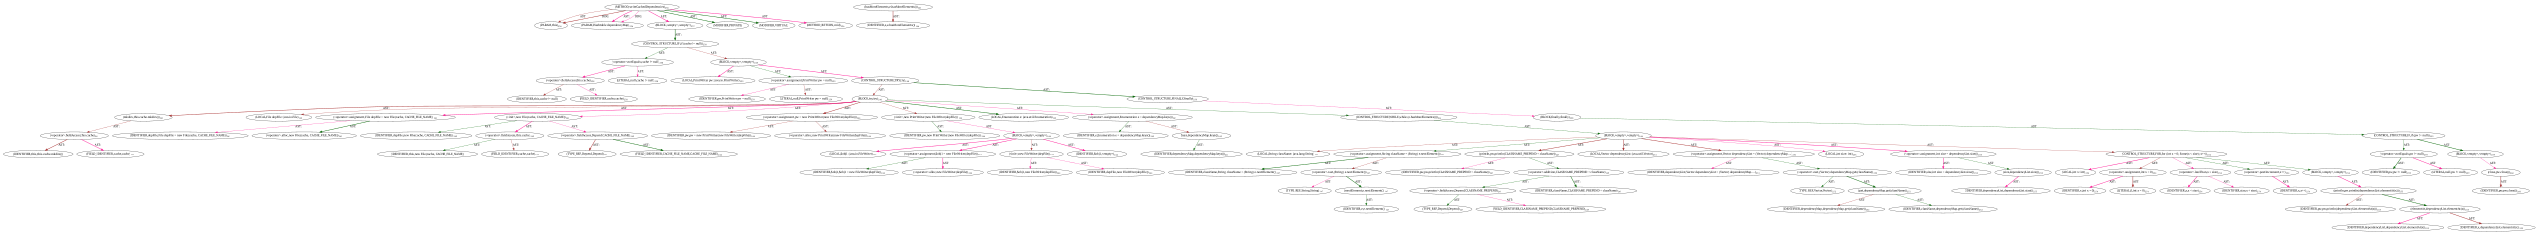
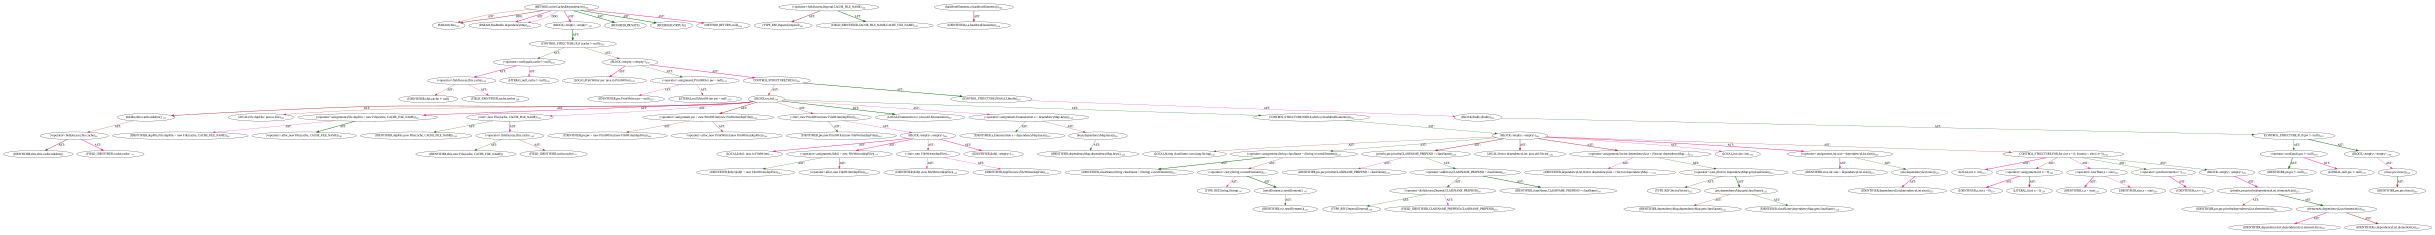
  digraph {
    fontname="PT Serif"
    node [fontname="PT Serif"]
    edge [color=deeppink fontname="PT Serif" style=solid]
    n1 [label=<(METHOD,writeCachedDependencies)<SUB>236</SUB>>]
    n2 [label=<(PARAM,this)<SUB>236</SUB>>]
    n3 [label=<(PARAM,Hashtable dependencyMap)<SUB>236</SUB>>]
    n4 [label=<(BLOCK,&lt;empty&gt;,&lt;empty&gt;)<SUB>237</SUB>>]
    n5 [label=<(MODIFIER,PRIVATE)>]
    n6 [label=<(MODIFIER,VIRTUAL)>]
    n7 [label=<(METHOD_RETURN,void)<SUB>236</SUB>>]
    n8 [label=<(CONTROL_STRUCTURE,IF,if (cache != null))<SUB>238</SUB>>]
    n9 [label=<(&lt;operator&gt;.notEquals,cache != null)<SUB>238</SUB>>]
    n10 [label=<(BLOCK,&lt;empty&gt;,&lt;empty&gt;)<SUB>238</SUB>>]
    n11 [label=<(&lt;operator&gt;.fieldAccess,this.cache)<SUB>238</SUB>>]
    n12 [label=<(LITERAL,null,cache != null)<SUB>238</SUB>>]
    n13 [label=<(LOCAL,PrintWriter pw: java.io.PrintWriter)<SUB>239</SUB>>]
    n14 [label=<(&lt;operator&gt;.assignment,PrintWriter pw = null)<SUB>239</SUB>>]
    n15 [label=<(CONTROL_STRUCTURE,TRY,try)<SUB>240</SUB>>]
    n16 [label=<(IDENTIFIER,this,cache != null)>]
    n17 [label=<(FIELD_IDENTIFIER,cache,cache)<SUB>238</SUB>>]
    n18 [label=<(IDENTIFIER,pw,PrintWriter pw = null)<SUB>239</SUB>>]
    n19 [label=<(LITERAL,null,PrintWriter pw = null)<SUB>239</SUB>>]
    n20 [label=<(BLOCK,try,try)<SUB>240</SUB>>]
    n21 [label=<(CONTROL_STRUCTURE,FINALLY,finally)<SUB>258</SUB>>]
    n22 [label=<(mkdirs,this.cache.mkdirs())<SUB>241</SUB>>]
    n23 [label=<(LOCAL,File depFile: java.io.File)<SUB>242</SUB>>]
    n24 [label=<(&lt;operator&gt;.assignment,File depFile = new File(cache, CACHE_FILE_NAME))<SUB>242</SUB>>]
    n25 [label=<(&lt;init&gt;,new File(cache, CACHE_FILE_NAME))<SUB>242</SUB>>]
    n26 [label=<(&lt;operator&gt;.assignment,pw = new PrintWriter(new FileWriter(depFile)))<SUB>244</SUB>>]
    n27 [label=<(&lt;init&gt;,new PrintWriter(new FileWriter(depFile)))<SUB>244</SUB>>]
    n28 [label=<(LOCAL,Enumeration e: java.util.Enumeration)<SUB>245</SUB>>]
    n29 [label=<(&lt;operator&gt;.assignment,Enumeration e = dependencyMap.keys())<SUB>245</SUB>>]
    n30 [label=<(CONTROL_STRUCTURE,WHILE,while (e.hasMoreElements()))<SUB>246</SUB>>]
    n31 [label=<(BLOCK,finally,finally)<SUB>258</SUB>>]
    n32 [label=<(&lt;operator&gt;.fieldAccess,this.cache)<SUB>241</SUB>>]
    n33 [label=<(IDENTIFIER,depFile,File depFile = new File(cache, CACHE_FILE_NAME))<SUB>242</SUB>>]
    n34 [label=<(&lt;operator&gt;.alloc,new File(cache, CACHE_FILE_NAME))<SUB>242</SUB>>]
    n35 [label=<(IDENTIFIER,depFile,new File(cache, CACHE_FILE_NAME))<SUB>242</SUB>>]
    n36 [label=<(&lt;operator&gt;.fieldAccess,this.cache)<SUB>242</SUB>>]
    n37 [label=<(&lt;operator&gt;.fieldAccess,Depend.CACHE_FILE_NAME)<SUB>242</SUB>>]
    n38 [label=<(IDENTIFIER,pw,pw = new PrintWriter(new FileWriter(depFile)))<SUB>244</SUB>>]
    n39 [label=<(&lt;operator&gt;.alloc,new PrintWriter(new FileWriter(depFile)))<SUB>244</SUB>>]
    n40 [label=<(IDENTIFIER,pw,new PrintWriter(new FileWriter(depFile)))<SUB>244</SUB>>]
    n41 [label=<(BLOCK,&lt;empty&gt;,&lt;empty&gt;)<SUB>244</SUB>>]
    n42 [label=<(IDENTIFIER,e,Enumeration e = dependencyMap.keys())<SUB>245</SUB>>]
    n43 [label=<(keys,dependencyMap.keys())<SUB>245</SUB>>]
    n44 [label=<(BLOCK,&lt;empty&gt;,&lt;empty&gt;)<SUB>246</SUB>>]
    n45 [label=<(IDENTIFIER,this,this.cache.mkdirs())>]
    n46 [label=<(FIELD_IDENTIFIER,cache,cache)<SUB>241</SUB>>]
    n47 [label=<(IDENTIFIER,this,new File(cache, CACHE_FILE_NAME))>]
    n48 [label=<(FIELD_IDENTIFIER,cache,cache)<SUB>242</SUB>>]
    n49 [label=<(TYPE_REF,Depend,Depend)<SUB>242</SUB>>]
    n50 [label=<(FIELD_IDENTIFIER,CACHE_FILE_NAME,CACHE_FILE_NAME)<SUB>242</SUB>>]
    n51 [label=<(LOCAL,$obj1: java.io.FileWriter)<SUB>244</SUB>>]
    n52 [label=<(&lt;operator&gt;.assignment,$obj1 = new FileWriter(depFile))<SUB>244</SUB>>]
    n53 [label=<(&lt;init&gt;,new FileWriter(depFile))<SUB>244</SUB>>]
    n54 [label=<(IDENTIFIER,$obj1,&lt;empty&gt;)<SUB>244</SUB>>]
    n55 [label=<(IDENTIFIER,$obj1,$obj1 = new FileWriter(depFile))<SUB>244</SUB>>]
    n56 [label=<(&lt;operator&gt;.alloc,new FileWriter(depFile))<SUB>244</SUB>>]
    n57 [label=<(IDENTIFIER,$obj1,new FileWriter(depFile))<SUB>244</SUB>>]
    n58 [label=<(IDENTIFIER,depFile,new FileWriter(depFile))<SUB>244</SUB>>]
    n59 [label=<(IDENTIFIER,dependencyMap,dependencyMap.keys())<SUB>245</SUB>>]
    n60 [label=<(hasMoreElements,e.hasMoreElements())<SUB>246</SUB>>]
    n61 [label=<(IDENTIFIER,e,e.hasMoreElements())<SUB>246</SUB>>]
    n62 [label=<(LOCAL,String className: java.lang.String)<SUB>247</SUB>>]
    n63 [label=<(&lt;operator&gt;.assignment,String className = (String) e.nextElement())<SUB>247</SUB>>]
    n64 [label=<(println,pw.println(CLASSNAME_PREPEND + className))<SUB>249</SUB>>]
    n65 [label=<(LOCAL,Vector dependencyList: java.util.Vector)<SUB>251</SUB>>]
    n66 [label=<(&lt;operator&gt;.assignment,Vector dependencyList = (Vector) dependencyMap....)<SUB>251</SUB>>]
    n67 [label=<(LOCAL,int size: int)<SUB>253</SUB>>]
    n68 [label=<(&lt;operator&gt;.assignment,int size = dependencyList.size())<SUB>253</SUB>>]
    n69 [label=<(CONTROL_STRUCTURE,FOR,for (int x = 0; Some(x &lt; size); x++))<SUB>254</SUB>>]
    n70 [label=<(IDENTIFIER,className,String className = (String) e.nextElement())<SUB>247</SUB>>]
    n71 [label=<(&lt;operator&gt;.cast,(String) e.nextElement())<SUB>247</SUB>>]
    n72 [label=<(IDENTIFIER,pw,pw.println(CLASSNAME_PREPEND + className))<SUB>249</SUB>>]
    n73 [label=<(&lt;operator&gt;.addition,CLASSNAME_PREPEND + className)<SUB>249</SUB>>]
    n74 [label=<(IDENTIFIER,dependencyList,Vector dependencyList = (Vector) dependencyMap....)<SUB>251</SUB>>]
    n75 [label=<(&lt;operator&gt;.cast,(Vector) dependencyMap.get(className))<SUB>252</SUB>>]
    n76 [label=<(IDENTIFIER,size,int size = dependencyList.size())<SUB>253</SUB>>]
    n77 [label=<(size,dependencyList.size())<SUB>253</SUB>>]
    n78 [label=<(LOCAL,int x: int)<SUB>254</SUB>>]
    n79 [label=<(&lt;operator&gt;.assignment,int x = 0)<SUB>254</SUB>>]
    n80 [label=<(&lt;operator&gt;.lessThan,x &lt; size)<SUB>254</SUB>>]
    n81 [label=<(&lt;operator&gt;.postIncrement,x++)<SUB>254</SUB>>]
    n82 [label=<(BLOCK,&lt;empty&gt;,&lt;empty&gt;)<SUB>254</SUB>>]
    n83 [label=<(TYPE_REF,String,String)<SUB>247</SUB>>]
    n84 [label=<(nextElement,e.nextElement())<SUB>247</SUB>>]
    n85 [label=<(IDENTIFIER,e,e.nextElement())<SUB>247</SUB>>]
    n86 [label=<(&lt;operator&gt;.fieldAccess,Depend.CLASSNAME_PREPEND)<SUB>249</SUB>>]
    n87 [label=<(IDENTIFIER,className,CLASSNAME_PREPEND + className)<SUB>249</SUB>>]
    n88 [label=<(TYPE_REF,Depend,Depend)<SUB>249</SUB>>]
    n89 [label=<(FIELD_IDENTIFIER,CLASSNAME_PREPEND,CLASSNAME_PREPEND)<SUB>249</SUB>>]
    n90 [label=<(TYPE_REF,Vector,Vector)<SUB>252</SUB>>]
    n91 [label=<(get,dependencyMap.get(className))<SUB>252</SUB>>]
    n92 [label=<(IDENTIFIER,dependencyMap,dependencyMap.get(className))<SUB>252</SUB>>]
    n93 [label=<(IDENTIFIER,className,dependencyMap.get(className))<SUB>252</SUB>>]
    n94 [label=<(IDENTIFIER,dependencyList,dependencyList.size())<SUB>253</SUB>>]
    n95 [label=<(IDENTIFIER,x,int x = 0)<SUB>254</SUB>>]
    n96 [label=<(LITERAL,0,int x = 0)<SUB>254</SUB>>]
    n97 [label=<(IDENTIFIER,x,x &lt; size)<SUB>254</SUB>>]
    n98 [label=<(IDENTIFIER,size,x &lt; size)<SUB>254</SUB>>]
    n99 [label=<(IDENTIFIER,x,x++)<SUB>254</SUB>>]
    n100 [label=<(println,pw.println(dependencyList.elementAt(x)))<SUB>255</SUB>>]
    n101 [label=<(IDENTIFIER,pw,pw.println(dependencyList.elementAt(x)))<SUB>255</SUB>>]
    n102 [label=<(elementAt,dependencyList.elementAt(x))<SUB>255</SUB>>]
    n103 [label=<(IDENTIFIER,dependencyList,dependencyList.elementAt(x))<SUB>255</SUB>>]
    n104 [label=<(IDENTIFIER,x,dependencyList.elementAt(x))<SUB>255</SUB>>]
    n105 [label=<(CONTROL_STRUCTURE,IF,if (pw != null))<SUB>259</SUB>>]
    n106 [label=<(&lt;operator&gt;.notEquals,pw != null)<SUB>259</SUB>>]
    n107 [label=<(BLOCK,&lt;empty&gt;,&lt;empty&gt;)<SUB>259</SUB>>]
    n108 [label=<(IDENTIFIER,pw,pw != null)<SUB>259</SUB>>]
    n109 [label=<(LITERAL,null,pw != null)<SUB>259</SUB>>]
    n110 [label=<(close,pw.close())<SUB>260</SUB>>]
    n111 [label=<(IDENTIFIER,pw,pw.close())<SUB>260</SUB>>]
    n1 -> n2 [color=brown label="AST: "]
    n1 -> n2 [color=brown label="DDG: " style=bold]
    n1 -> n3 [label="AST: " style=bold]
    n1 -> n3 [label="DDG: "]
    n1 -> n4 [label="AST: " style=bold]
    n1 -> n5 [color=darkgreen label="AST: " style=bold]
    n1 -> n6 [color=darkgreen label="AST: " style=bold]
    n1 -> n7 [label="AST: " style=bold]
    n4 -> n8 [color=darkgreen label="AST: " style=bold]
    n8 -> n9 [color=darkgreen label="AST: "]
    n8 -> n10 [color=brown label="AST: "]
    n9 -> n11 [label="AST: " style=bold]
    n9 -> n12 [label="AST: "]
    n10 -> n13 [label="AST: " style=bold]
    n10 -> n14 [color=darkgreen label="AST: "]
    n10 -> n15 [label="AST: " style=bold]
    n11 -> n16 [color=brown label="AST: "]
    n11 -> n17 [label="AST: "]
    n14 -> n18 [label="AST: "]
    n14 -> n19 [color=brown label="AST: "]
    n15 -> n20 [color=brown label="AST: "]
    n15 -> n21 [color=darkgreen label="AST: " style=bold]
    n20 -> n22 [color=brown label="AST: " style=bold]
    n20 -> n23 [color=brown label="AST: "]
    n20 -> n24 [label="AST: " style=bold]
    n20 -> n25 [label="AST: "]
    n20 -> n26 [color=brown label="AST: " style=bold]
    n20 -> n27 [color=brown label="AST: "]
    n20 -> n28 [color=darkgreen label="AST: " style=bold]
    n20 -> n29 [label="AST: "]
    n20 -> n30 [color=darkgreen label="AST: "]
    n21 -> n31 [label="AST: "]
    n22 -> n32 [color=brown label="AST: "]
    n24 -> n33 [label="AST: "]
    n24 -> n34 [color=darkgreen label="AST: " style=bold]
    n25 -> n35 [color=darkgreen label="AST: "]
    n25 -> n36 [label="AST: " style=bold]
-   n25 -> n37 [label="AST: "]
    n26 -> n38 [color=brown label="AST: "]
    n26 -> n39 [color=brown label="AST: "]
    n27 -> n40 [color=darkgreen label="AST: "]
    n27 -> n41 [label="AST: "]
    n29 -> n42 [color=darkgreen label="AST: "]
    n29 -> n43 [color=brown label="AST: "]
    n30 -> n44 [color=darkgreen label="AST: "]
    n31 -> n105 [color=darkgreen label="AST: "]
    n32 -> n45 [color=brown label="AST: " style=bold]
    n32 -> n46 [label="AST: " style=bold]
    n36 -> n47 [color=darkgreen label="AST: "]
    n36 -> n48 [color=brown label="AST: "]
    n37 -> n49 [color=brown label="AST: " style=bold]
    n37 -> n50 [color=darkgreen label="AST: " style=bold]
    n41 -> n51 [label="AST: " style=bold]
    n41 -> n52 [label="AST: " style=bold]
    n41 -> n53 [color=brown label="AST: "]
    n41 -> n54 [label="AST: " style=bold]
    n43 -> n59 [color=darkgreen label="AST: "]
    n44 -> n62 [color=brown label="AST: "]
    n44 -> n63 [color=darkgreen label="AST: "]
    n44 -> n64 [color=brown label="AST: " style=bold]
    n44 -> n65 [color=brown label="AST: " style=bold]
    n44 -> n66 [color=brown label="AST: " style=bold]
    n44 -> n67 [label="AST: "]
    n44 -> n68 [label="AST: " style=bold]
    n44 -> n69 [color=brown label="AST: "]
    n52 -> n55 [color=darkgreen label="AST: "]
    n52 -> n56 [label="AST: " style=bold]
    n53 -> n57 [label="AST: "]
    n53 -> n58 [label="AST: "]
    n60 -> n61 [color=brown label="AST: " style=bold]
    n63 -> n70 [color=darkgreen label="AST: " style=bold]
    n63 -> n71 [color=brown label="AST: "]
    n64 -> n72 [label="AST: "]
    n64 -> n73 [color=darkgreen label="AST: "]
    n66 -> n74 [label="AST: "]
    n66 -> n75 [color=darkgreen label="AST: "]
    n68 -> n76 [label="AST: " style=bold]
    n68 -> n77 [color=darkgreen label="AST: "]
    n69 -> n78 [label="AST: " style=bold]
    n69 -> n79 [color=brown label="AST: "]
    n69 -> n80 [label="AST: "]
    n69 -> n81 [color=darkgreen label="AST: "]
    n69 -> n82 [color=darkgreen label="AST: "]
    n71 -> n83 [label="AST: "]
    n71 -> n84 [color=darkgreen label="AST: " style=bold]
    n73 -> n86 [color=darkgreen label="AST: "]
    n73 -> n87 [color=darkgreen label="AST: " style=bold]
    n75 -> n90 [color=darkgreen label="AST: "]
    n75 -> n91 [color=darkgreen label="AST: " style=bold]
    n77 -> n94 [label="AST: " style=bold]
    n79 -> n95 [label="AST: " style=bold]
    n79 -> n96 [color=brown label="AST: " style=bold]
    n80 -> n97 [label="AST: " style=bold]
    n80 -> n98 [label="AST: "]
    n81 -> n99 [label="AST: " style=bold]
    n82 -> n100 [label="AST: " style=bold]
    n84 -> n85 [color=darkgreen label="AST: "]
    n86 -> n88 [color=darkgreen label="AST: "]
    n86 -> n89 [label="AST: "]
    n91 -> n92 [color=brown label="AST: "]
    n91 -> n93 [color=darkgreen label="AST: "]
    n100 -> n101 [color=brown label="AST: "]
    n100 -> n102 [color=darkgreen label="AST: " style=bold]
    n102 -> n103 [label="AST: " style=bold]
    n102 -> n104 [color=brown label="AST: " style=bold]
    n105 -> n106 [color=darkgreen label="AST: "]
    n105 -> n107 [color=darkgreen label="AST: " style=bold]
    n106 -> n108 [color=darkgreen label="AST: " style=bold]
    n106 -> n109 [label="AST: " style=bold]
    n107 -> n110 [label="AST: "]
    n110 -> n111 [color=brown label="AST: " style=bold]
  }
